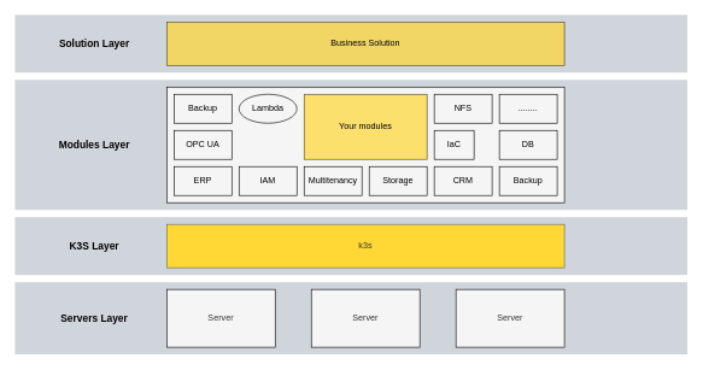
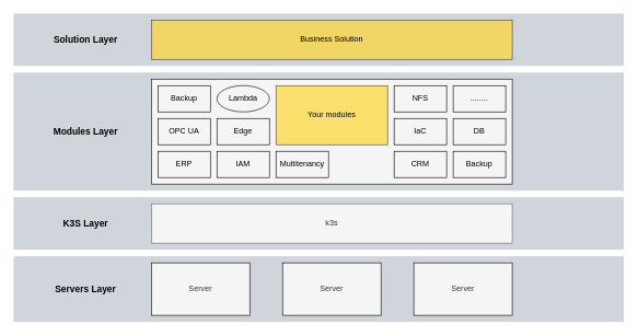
  <mxCell id="0" />
  <mxCell id="1" parent="0" />
  <mxCell id="2" value="" style="rounded=0;whiteSpace=wrap;html=1;strokeColor=none;strokeWidth=1;fontSize=14;fillColor=#647687;fontColor=#ffffff;opacity=30;" parent="1" vertex="1"><mxGeometry x="20" y="20" width="930" height="80" as="geometry" /></mxCell>
  <mxCell id="3" value="" style="rounded=0;whiteSpace=wrap;html=1;strokeColor=none;strokeWidth=1;fontSize=14;fillColor=#647687;fontColor=#ffffff;opacity=30;" parent="1" vertex="1"><mxGeometry x="20" y="300" width="930" height="80" as="geometry" /></mxCell>
  <mxCell id="4" value="" style="rounded=0;whiteSpace=wrap;html=1;strokeColor=none;strokeWidth=1;fontSize=14;fillColor=#647687;fontColor=#ffffff;opacity=30;" parent="1" vertex="1"><mxGeometry x="20" y="110" width="930" height="180" as="geometry" /></mxCell>
  <mxCell id="5" value="" style="rounded=0;whiteSpace=wrap;html=1;strokeColor=none;strokeWidth=1;fontSize=14;fillColor=#647687;fontColor=#ffffff;opacity=30;" parent="1" vertex="1"><mxGeometry x="20" y="390" width="930" height="100" as="geometry" /></mxCell>
  <mxCell id="6" value="Server" style="rounded=0;whiteSpace=wrap;html=1;fillColor=#f5f5f5;fontColor=#333333;strokeColor=default;" parent="1" vertex="1"><mxGeometry x="630" y="400" width="150" height="80" as="geometry" /></mxCell>
- <mxCell id="7" value="k3s" style="rounded=0;whiteSpace=wrap;html=1;fillColor=#ffd835;strokeColor=#666666;fontColor=#333333;" parent="1" vertex="1"><mxGeometry x="230" y="310" width="550" height="60" as="geometry" /></mxCell>
+ <mxCell id="7" value="k3s" style="rounded=0;whiteSpace=wrap;html=1;fillColor=#f5f5f5;strokeColor=#666666;fontColor=#333333;" parent="1" vertex="1"><mxGeometry x="230" y="310" width="550" height="60" as="geometry" /></mxCell>
  <mxCell id="8" value="" style="rounded=0;whiteSpace=wrap;html=1;strokeWidth=1;fillColor=#F5F5F5;gradientColor=none;" parent="1" vertex="1"><mxGeometry x="230" y="120" width="550" height="160" as="geometry" /></mxCell>
  <mxCell id="9" value="Business Solution" style="rounded=0;whiteSpace=wrap;html=1;strokeWidth=1;fillColor=#FFD835;strokeColor=default;opacity=70;" parent="1" vertex="1"><mxGeometry x="230" width="550" height="60" as="geometry" y="30" /></mxCell>
  <mxCell id="10" value="Multitenancy" style="rounded=0;whiteSpace=wrap;html=1;strokeColor=default;strokeWidth=1;fillColor=#F5F5F5;gradientColor=none;" parent="1" vertex="1"><mxGeometry x="420" y="230" width="80" height="40" as="geometry" /></mxCell>
  <mxCell id="11" value="IAM" style="rounded=0;whiteSpace=wrap;html=1;strokeColor=default;strokeWidth=1;fillColor=#F5F5F5;gradientColor=none;" parent="1" vertex="1"><mxGeometry x="330" y="230" width="80" height="40" as="geometry" /></mxCell>
  <mxCell id="12" value="ERP" style="rounded=0;whiteSpace=wrap;html=1;strokeColor=default;strokeWidth=1;fillColor=#F5F5F5;gradientColor=none;" parent="1" vertex="1"><mxGeometry x="240" y="230" width="80" height="40" as="geometry" /></mxCell>
  <mxCell id="13" value="OPC UA" style="rounded=0;whiteSpace=wrap;html=1;strokeColor=default;strokeWidth=1;fillColor=#F5F5F5;gradientColor=none;" parent="1" vertex="1"><mxGeometry x="240" y="180" width="80" height="40" as="geometry" /></mxCell>
- <mxCell id="15" value="Storage" style="rounded=0;whiteSpace=wrap;html=1;strokeColor=default;strokeWidth=1;fillColor=#F5F5F5;gradientColor=none;" parent="1" vertex="1"><mxGeometry x="510" y="230" width="80" height="40" as="geometry" /></mxCell>
+ <mxCell id="14" value="Edge" style="rounded=0;whiteSpace=wrap;html=1;strokeColor=default;strokeWidth=1;fillColor=#F5F5F5;gradientColor=none;" parent="1" vertex="1"><mxGeometry x="330" y="180" width="80" height="40" as="geometry" /></mxCell>
  <mxCell id="16" value="CRM" style="rounded=0;whiteSpace=wrap;html=1;strokeColor=default;strokeWidth=1;fillColor=#F5F5F5;gradientColor=none;" parent="1" vertex="1"><mxGeometry x="600" y="230" width="80" height="40" as="geometry" /></mxCell>
- <mxCell id="17" value="IaC" style="rounded=0;whiteSpace=wrap;html=1;strokeColor=default;strokeWidth=1;fillColor=#F5F5F5;gradientColor=none;" parent="1" vertex="1"><mxGeometry x="600" y="180" width="55" height="40" as="geometry" /></mxCell>
+ <mxCell id="17" value="IaC" style="rounded=0;whiteSpace=wrap;html=1;strokeColor=default;strokeWidth=1;fillColor=#F5F5F5;gradientColor=none;" parent="1" vertex="1"><mxGeometry x="600" y="180" width="80" height="40" as="geometry" /></mxCell>
  <mxCell id="18" value="DB" style="rounded=0;whiteSpace=wrap;html=1;strokeColor=default;strokeWidth=1;fillColor=#F5F5F5;gradientColor=none;" parent="1" vertex="1"><mxGeometry x="690" y="180" width="80" height="40" as="geometry" /></mxCell>
  <mxCell id="19" value="........" style="rounded=0;whiteSpace=wrap;html=1;strokeColor=default;strokeWidth=1;fillColor=#F5F5F5;gradientColor=none;" parent="1" vertex="1"><mxGeometry x="690" y="130" width="80" height="40" as="geometry" /></mxCell>
  <mxCell id="20" value="Your modules" style="rounded=0;whiteSpace=wrap;html=1;strokeColor=default;strokeWidth=1;fillColor=#FFD835;opacity=70;" parent="1" vertex="1"><mxGeometry x="420" y="130" width="170" height="90" as="geometry" /></mxCell>
  <mxCell id="21" value="Backup" style="rounded=0;whiteSpace=wrap;html=1;strokeColor=default;strokeWidth=1;fillColor=#F5F5F5;gradientColor=none;" parent="1" vertex="1"><mxGeometry x="240" y="130" width="80" height="40" as="geometry" /></mxCell>
  <mxCell id="22" value="Lambda" style="ellipse;whiteSpace=wrap;html=1;strokeColor=default;strokeWidth=1;fillColor=#F5F5F5;gradientColor=none;" parent="1" vertex="1"><mxGeometry x="330" y="130" width="80" height="40" as="geometry" /></mxCell>
  <mxCell id="23" value="NFS" style="rounded=0;whiteSpace=wrap;html=1;strokeColor=default;strokeWidth=1;fillColor=#F5F5F5;gradientColor=none;" parent="1" vertex="1"><mxGeometry x="600" y="130" width="80" height="40" as="geometry" /></mxCell>
  <mxCell id="24" value="Backup" style="rounded=0;whiteSpace=wrap;html=1;strokeColor=default;strokeWidth=1;fillColor=#F5F5F5;gradientColor=none;" parent="1" vertex="1"><mxGeometry x="690" y="230" width="80" height="40" as="geometry" /></mxCell>
  <mxCell id="25" value="Server" style="rounded=0;whiteSpace=wrap;html=1;fillColor=#f5f5f5;fontColor=#333333;strokeColor=default;" parent="1" vertex="1"><mxGeometry x="230" y="400" width="150" height="80" as="geometry" /></mxCell>
  <mxCell id="26" value="Server" style="rounded=0;whiteSpace=wrap;html=1;fillColor=#f5f5f5;fontColor=#333333;strokeColor=default;" parent="1" vertex="1"><mxGeometry x="430" y="400" width="150" height="80" as="geometry" /></mxCell>
  <mxCell id="27" value="Servers Layer" style="text;html=1;strokeColor=none;fillColor=none;align=center;verticalAlign=middle;whiteSpace=wrap;rounded=0;strokeWidth=1;fontSize=14;fontStyle=1" parent="1" vertex="1"><mxGeometry x="70" y="425" width="120" height="30" as="geometry" /></mxCell>
  <mxCell id="28" value="K3S Layer" style="text;html=1;strokeColor=none;fillColor=none;align=center;verticalAlign=middle;whiteSpace=wrap;rounded=0;strokeWidth=1;fontSize=14;fontStyle=1" parent="1" vertex="1"><mxGeometry x="70" y="325" width="120" height="30" as="geometry" /></mxCell>
  <mxCell id="29" value="Modules Layer" style="text;html=1;strokeColor=none;fillColor=none;align=center;verticalAlign=middle;whiteSpace=wrap;rounded=0;strokeWidth=1;fontSize=14;fontStyle=1" parent="1" vertex="1"><mxGeometry x="70" y="185" width="120" height="30" as="geometry" /></mxCell>
  <mxCell id="30" value="Solution Layer" style="text;html=1;strokeColor=none;fillColor=none;align=center;verticalAlign=middle;whiteSpace=wrap;rounded=0;strokeWidth=1;fontSize=14;fontStyle=1" parent="1" vertex="1"><mxGeometry x="70" y="45" width="120" height="30" as="geometry" /></mxCell>
